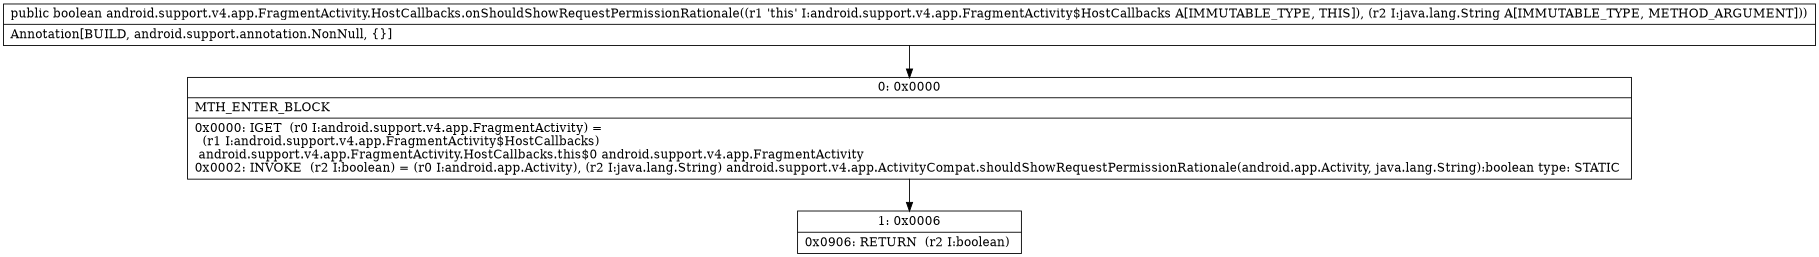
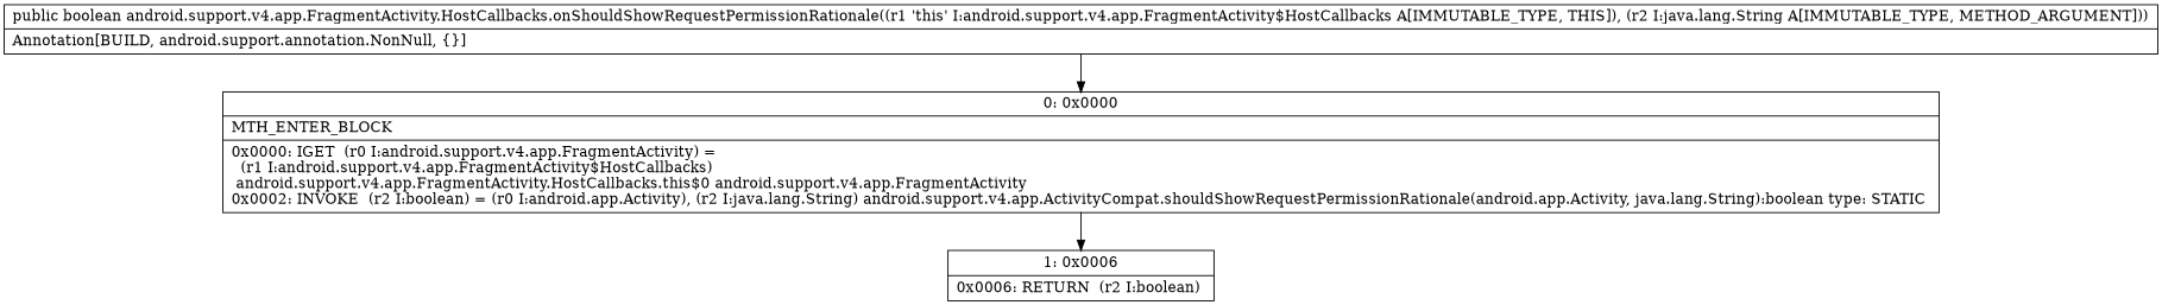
  digraph {
    node [shape=record]
    n1 [label="{0\:\ 0x0000|MTH_ENTER_BLOCK\l|0x0000: IGET  (r0 I:android.support.v4.app.FragmentActivity) = \l  (r1 I:android.support.v4.app.FragmentActivity$HostCallbacks)\l android.support.v4.app.FragmentActivity.HostCallbacks.this$0 android.support.v4.app.FragmentActivity \l0x0002: INVOKE  (r2 I:boolean) = (r0 I:android.app.Activity), (r2 I:java.lang.String) android.support.v4.app.ActivityCompat.shouldShowRequestPermissionRationale(android.app.Activity, java.lang.String):boolean type: STATIC \l}"]
-   n2 [label="{1\:\ 0x0006|0x0906: RETURN  (r2 I:boolean) \l}"]
+   n2 [label="{1\:\ 0x0006|0x0006: RETURN  (r2 I:boolean) \l}"]
    n3 [label="{public boolean android.support.v4.app.FragmentActivity.HostCallbacks.onShouldShowRequestPermissionRationale((r1 'this' I:android.support.v4.app.FragmentActivity$HostCallbacks A[IMMUTABLE_TYPE, THIS]), (r2 I:java.lang.String A[IMMUTABLE_TYPE, METHOD_ARGUMENT]))  | Annotation[BUILD, android.support.annotation.NonNull, \{\}]\l}"]
    n1 -> n2
    n3 -> n1
  }
